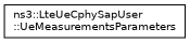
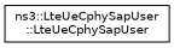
  digraph {
    rankdir=LR
    fontname="DejaVu Sans"
-   n1 [color=black fillcolor=white fontname="DejaVu Sans" fontsize=10 height=0.2 label="ns3::LteUeCphySapUser\l::UeMeasurementsParameters" shape=record style=filled width=0.4]
+   n1 [color=black fillcolor=white fontname="DejaVu Sans" fontsize=10 height=0.2 label="ns3::LteUeCphySapUser\l::LteUeCphySapUser" shape=record style=filled width=0.4]
  }
